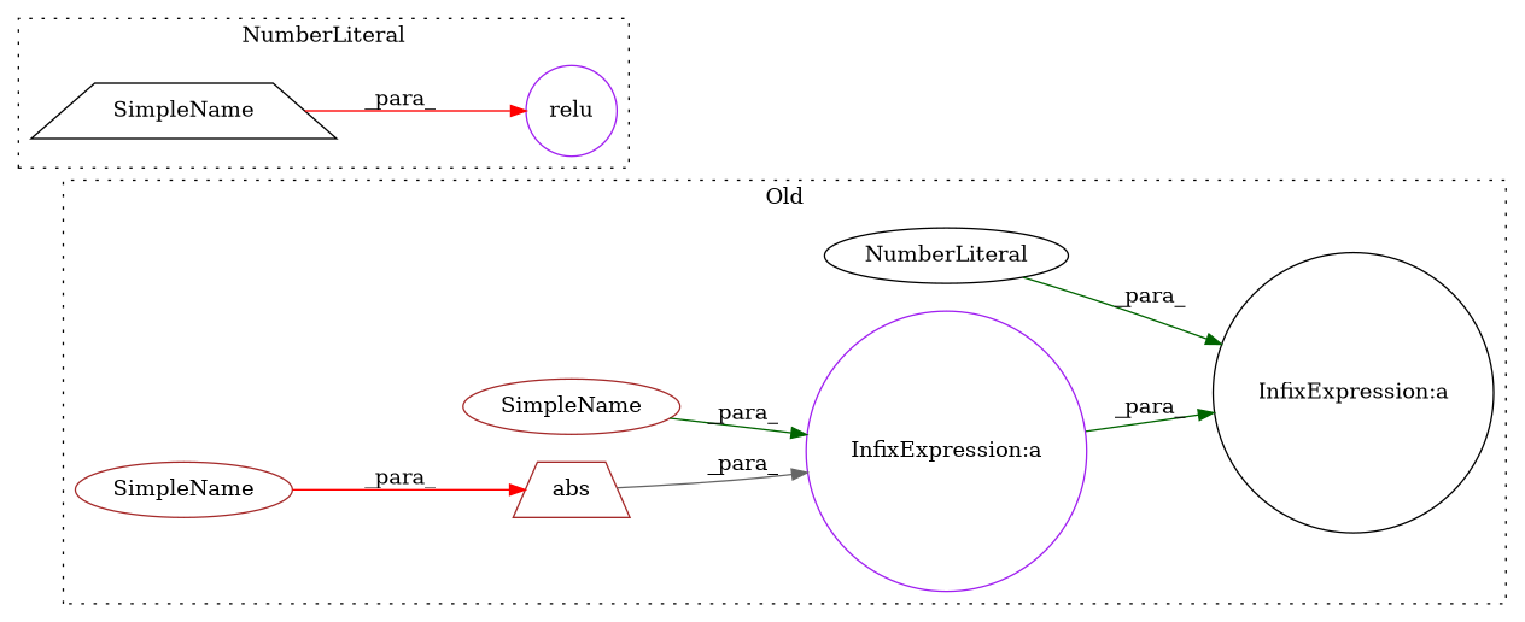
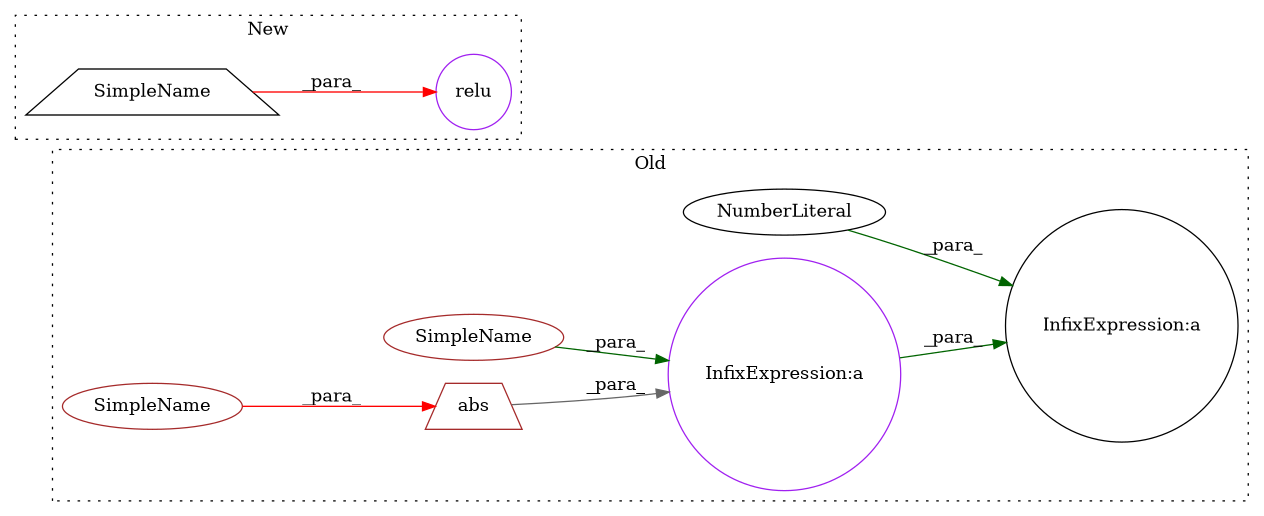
  digraph {
    rankdir=LR
    node [a=42 l=3 shape=circle color=brown]
    edge [color=darkgreen]
    n1 [a=32 l="4,1" label=abs s="1199,1204" shape=trapezium]
    n2 [a=27 label="InfixExpression:a" s=1196 color=purple]
    n3 [a=27 label="InfixExpression:a" s=1206 color=black]
    n4 [a=34 label=NumberLiteral s=1209 shape=ellipse color=black]
    n5 [l=1 label=SimpleName s=1195 shape=ellipse]
    n6 [l=1 label=SimpleName s=1203 shape=ellipse]
    n7 [a=32 l="5,1" label=relu s="1189,1195" color=purple]
    n8 [l=1 label=SimpleName s=1194 shape=trapezium color=black]
    subgraph cluster_1 {
      label=Old
      style=dotted
      n1
      n2
      n3
      n4
      n5
      n6
    }
    subgraph cluster_2 {
-     label=NumberLiteral
+     label=New
      style=dotted
      n7
      n8
    }
    n1 -> n2 [label=_para_ color=gray40]
    n2 -> n3 [label=_para_]
    n4 -> n3 [label=_para_]
    n5 -> n2 [label=_para_]
    n6 -> n1 [label=_para_ color=red]
    n8 -> n7 [label=_para_ color=red]
  }
